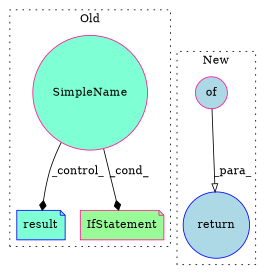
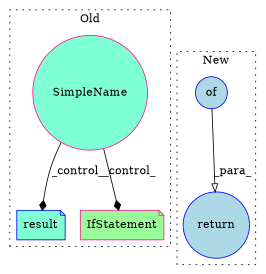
  digraph {
    node [a=32 color=blue fillcolor=aquamarine shape=circle style=filled]
    edge [arrowhead=diamond]
    n1 [l=8 label=result s=16620 shape=note]
    n2 [a=25 color=deeppink fillcolor=palegreen l=28 label=IfStatement s=16686 shape=note]
    n3 [a=42 color=deeppink l=5 label=SimpleName s=16709]
-   n4 [color=deeppink fillcolor=lightblue l=4 label=of s=16631]
+   n4 [fillcolor=lightblue l=4 label=of s=16631]
    n5 [a=41 fillcolor=lightblue l=7 label=return s=16907]
    subgraph cluster_1 {
      label=Old
      style=dotted
      n1
      n2
      n3
    }
    subgraph cluster_2 {
      label=New
      style=dotted
      n4
      n5
    }
    n3 -> n1 [label=_control_]
-   n3 -> n2 [label=_cond_]
+   n3 -> n2 [label=_control_]
    n4 -> n5 [arrowhead=onormal label=_para_]
  }
